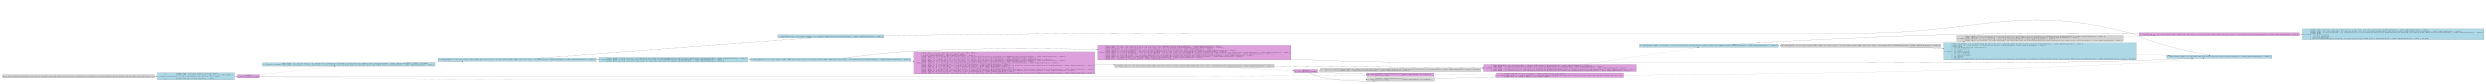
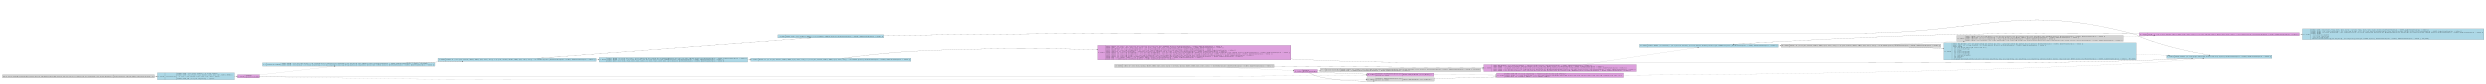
  digraph {
    fontname="Liberation Mono"
    rankdir=LR
    node [fillcolor=lightblue fontname="Liberation Mono" shape=record style=filled]
    edge [fontname="Liberation Mono" style=solid]
    n1 [label="{0\:\ 0x0000|MTH_ENTER_BLOCK\l|0x0000: CONST  (r2 I:?[long, double]) = (0 ?[long, double]) \l0x0002: CONST  (r11 I:?[int, float, boolean, short, byte, char, OBJECT, ARRAY]) = \l  (0 ?[int, float, boolean, short, byte, char, OBJECT, ARRAY])\l \l0x0003: CONST_STR  (r0 I:java.lang.String) =  \"gcache\" \l}"]
    n2 [fillcolor=plum label="{1\:\ 0x0005|SYNTHETIC\lSplitter:B:1:0x0005\l}"]
    n3 [label="{2\:\ ?|Splitter:B:1:0x0005\l|0x0005: INVOKE  (r1 I:java.lang.String) = (r12 I:android.net.Uri) android.net.Uri.getScheme():java.lang.String type: VIRTUAL A[Catch:\{ NullPointerException \-\> 0x0097, NumberFormatException \-\> 0x00ae \}, TRY_ENTER]\l0x0009: INVOKE  (r0 I:boolean) = (r0 I:java.lang.String), (r1 I:java.lang.Object) java.lang.String.equals(java.lang.Object):boolean type: VIRTUAL A[Catch:\{ NullPointerException \-\> 0x0097, NumberFormatException \-\> 0x00ae \}]\l}"]
    n4 [fillcolor=plum label="{18\:\ 0x0097|ExcHandler: NullPointerException null\lSplitter:B:1:0x0005\l|0x0097: MOVE_EXCEPTION  (r0 I:?[OBJECT]) =  \l}"]
    n5 [fillcolor=lightgrey label="{24\:\ 0x00ae|ExcHandler: NumberFormatException null\lSplitter:B:1:0x0005\l|0x00ae: MOVE_EXCEPTION  (r0 I:?[OBJECT]) =  \l}"]
    n6 [label="{3\:\ 0x000d|0x000d: IF  (r0 I:?[int, boolean, OBJECT, ARRAY, byte, short, char]) != (0 ?[int, boolean, OBJECT, ARRAY, byte, short, char])  \-\> B:6:0x0011 A[Catch:\{ NullPointerException \-\> 0x0097, NumberFormatException \-\> 0x00ae \}]\l}"]
    n7 [fillcolor=plum label="{19\:\ 0x0098|0x0098: CONST_STR  (r1 I:java.lang.String) =  \"Unable to parse Uri into cache offering.\" \l0x009a: INVOKE  (r1 I:java.lang.String), (r0 I:java.lang.Throwable) com.google.android.gms.internal.ads.zzaxa.zzd(java.lang.String, java.lang.Throwable):void type: STATIC \l0x009d: MOVE  (r0 I:?[OBJECT, ARRAY]) = (r11 I:?[OBJECT, ARRAY]) \l}"]
    n8 [label="{4\:\ 0x000f|0x000f: MOVE  (r0 I:?[OBJECT, ARRAY]) = (r11 I:?[OBJECT, ARRAY]) A[Catch:\{ NullPointerException \-\> 0x0097, NumberFormatException \-\> 0x00ae \}]\l}"]
    n9 [label="{6\:\ 0x0011|0x0011: INVOKE  (r0 I:java.util.List) = (r12 I:android.net.Uri) android.net.Uri.getPathSegments():java.util.List type: VIRTUAL A[Catch:\{ NullPointerException \-\> 0x0097, NumberFormatException \-\> 0x00ae \}]\l0x0015: INVOKE  (r1 I:int) = (r0 I:java.util.List) java.util.List.size():int type: INTERFACE A[Catch:\{ NullPointerException \-\> 0x0097, NumberFormatException \-\> 0x00ae \}]\l0x0019: CONST  (r4 I:?[int, float, short, byte, char]) = (2 ?[int, float, short, byte, char]) A[Catch:\{ NullPointerException \-\> 0x0097, NumberFormatException \-\> 0x00ae \}]\l}"]
    n10 [label="{5\:\ 0x0010|0x0010: RETURN  (r0 I:com.google.android.gms.internal.ads.zzvt) A[Catch:\{ NullPointerException \-\> 0x0097, NumberFormatException \-\> 0x00ae \}]\l}"]
    n11 [label="{7\:\ 0x001a|0x001a: IF  (r1 I:?[int, boolean, OBJECT, ARRAY, byte, short, char]) == (r4 I:?[int, boolean, OBJECT, ARRAY, byte, short, char])  \-\> B:9:0x003a A[Catch:\{ NullPointerException \-\> 0x0097, NumberFormatException \-\> 0x00ae \}]\l}"]
    n12 [fillcolor=plum label="{8\:\ 0x001c|0x001c: INVOKE  (r0 I:int) = (r0 I:java.util.List) java.util.List.size():int type: INTERFACE A[Catch:\{ NullPointerException \-\> 0x0097, NumberFormatException \-\> 0x00ae \}]\l0x0020: CONST  (r1 I:?[int, float, short, byte, char]) = (62 ?[int, float, short, byte, char]) A[Catch:\{ NullPointerException \-\> 0x0097, NumberFormatException \-\> 0x00ae \}]\l0x0022: NEW_INSTANCE  (r2 I:java.lang.StringBuilder) =  java.lang.StringBuilder A[Catch:\{ NullPointerException \-\> 0x0097, NumberFormatException \-\> 0x00ae \}]\l0x0024: INVOKE  (r2 I:java.lang.StringBuilder), (r1 I:int) java.lang.StringBuilder.\<init\>(int):void type: DIRECT A[Catch:\{ NullPointerException \-\> 0x0097, NumberFormatException \-\> 0x00ae \}]\l0x0027: CONST_STR  (r1 I:java.lang.String) =  \"Expected 2 path parts for namespace and id, found :\" A[Catch:\{ NullPointerException \-\> 0x0097, NumberFormatException \-\> 0x00ae \}]\l0x0029: INVOKE  (r1 I:java.lang.StringBuilder) = (r2 I:java.lang.StringBuilder), (r1 I:java.lang.String) java.lang.StringBuilder.append(java.lang.String):java.lang.StringBuilder type: VIRTUAL A[Catch:\{ NullPointerException \-\> 0x0097, NumberFormatException \-\> 0x00ae \}]\l0x002d: INVOKE  (r0 I:java.lang.StringBuilder) = (r1 I:java.lang.StringBuilder), (r0 I:int) java.lang.StringBuilder.append(int):java.lang.StringBuilder type: VIRTUAL A[Catch:\{ NullPointerException \-\> 0x0097, NumberFormatException \-\> 0x00ae \}]\l0x0031: INVOKE  (r0 I:java.lang.String) = (r0 I:java.lang.StringBuilder) java.lang.StringBuilder.toString():java.lang.String type: VIRTUAL A[Catch:\{ NullPointerException \-\> 0x0097, NumberFormatException \-\> 0x00ae \}]\l0x0035: INVOKE  (r0 I:java.lang.String) com.google.android.gms.internal.ads.zzaxa.zzep(java.lang.String):void type: STATIC A[Catch:\{ NullPointerException \-\> 0x0097, NumberFormatException \-\> 0x00ae \}]\l0x0038: MOVE  (r0 I:?[OBJECT, ARRAY]) = (r11 I:?[OBJECT, ARRAY]) A[Catch:\{ NullPointerException \-\> 0x0097, NumberFormatException \-\> 0x00ae \}]\l0x0039: GOTO  \-\> 0x0010 A[Catch:\{ NullPointerException \-\> 0x0097, NumberFormatException \-\> 0x00ae \}]\l}"]
-   n13 [fillcolor=plum label="{9\:\ 0x003a|0x003a: CONST  (r1 I:?[int, float, boolean, short, byte, char, OBJECT, ARRAY]) = \l  (0 ?[int, float, boolean, short, byte, char, OBJECT, ARRAY])\l A[Catch:\{ NullPointerException \-\> 0x0097, NumberFormatException \-\> 0x00ae \}]\l0x003b: INVOKE  (r5 I:java.lang.Object) = (r0 I:java.util.List), (r1 I:int) java.util.List.get(int):java.lang.Object type: INTERFACE A[Catch:\{ NullPointerException \-\> 0x0097, NumberFormatException \-\> 0x00ae \}]\l0x003f: CHECK_CAST  (r5 I:java.lang.String) = (java.lang.String) (r5 I:?[OBJECT, ARRAY]) A[Catch:\{ NullPointerException \-\> 0x0097, NumberFormatException \-\> 0x00ae \}]\l0x0041: CONST  (r1 I:?[boolean, int, float, short, byte, char]) = (1 ?[boolean, int, float, short, byte, char]) A[Catch:\{ NullPointerException \-\> 0x0097, NumberFormatException \-\> 0x00ae \}]\l0x0042: INVOKE  (r6 I:java.lang.Object) = (r0 I:java.util.List), (r1 I:int) java.util.List.get(int):java.lang.Object type: INTERFACE A[Catch:\{ NullPointerException \-\> 0x0097, NumberFormatException \-\> 0x00ae \}]\l0x0046: CHECK_CAST  (r6 I:java.lang.String) = (java.lang.String) (r6 I:?[OBJECT, ARRAY]) A[Catch:\{ NullPointerException \-\> 0x0097, NumberFormatException \-\> 0x00ae \}]\l0x0048: INVOKE  (r4 I:java.lang.String) = (r12 I:android.net.Uri) android.net.Uri.getHost():java.lang.String type: VIRTUAL A[Catch:\{ NullPointerException \-\> 0x0097, NumberFormatException \-\> 0x00ae \}]\l0x004c: CONST_STR  (r0 I:java.lang.String) =  \"url\" A[Catch:\{ NullPointerException \-\> 0x0097, NumberFormatException \-\> 0x00ae \}]\l0x004e: INVOKE  (r1 I:java.lang.String) = (r12 I:android.net.Uri), (r0 I:java.lang.String) android.net.Uri.getQueryParameter(java.lang.String):java.lang.String type: VIRTUAL A[Catch:\{ NullPointerException \-\> 0x0097, NumberFormatException \-\> 0x00ae \}]\l0x0052: CONST_STR  (r0 I:java.lang.String) =  \"1\" A[Catch:\{ NullPointerException \-\> 0x0097, NumberFormatException \-\> 0x00ae \}]\l0x0054: CONST_STR  (r7 I:java.lang.String) =  \"read_only\" A[Catch:\{ NullPointerException \-\> 0x0097, NumberFormatException \-\> 0x00ae \}]\l0x0056: INVOKE  (r7 I:java.lang.String) = (r12 I:android.net.Uri), (r7 I:java.lang.String) android.net.Uri.getQueryParameter(java.lang.String):java.lang.String type: VIRTUAL A[Catch:\{ NullPointerException \-\> 0x0097, NumberFormatException \-\> 0x00ae \}]\l0x005a: INVOKE  (r8 I:boolean) = (r0 I:java.lang.String), (r7 I:java.lang.Object) java.lang.String.equals(java.lang.Object):boolean type: VIRTUAL A[Catch:\{ NullPointerException \-\> 0x0097, NumberFormatException \-\> 0x00ae \}]\l0x005e: CONST_STR  (r0 I:java.lang.String) =  \"expiration\" A[Catch:\{ NullPointerException \-\> 0x0097, NumberFormatException \-\> 0x00ae \}]\l0x0060: INVOKE  (r0 I:java.lang.String) = (r12 I:android.net.Uri), (r0 I:java.lang.String) android.net.Uri.getQueryParameter(java.lang.String):java.lang.String type: VIRTUAL A[Catch:\{ NullPointerException \-\> 0x0097, NumberFormatException \-\> 0x00ae \}]\l}"]
    n14 [fillcolor=lightgrey label="{10\:\ 0x0064|0x0064: IF  (r0 I:?[int, boolean, OBJECT, ARRAY, byte, short, char]) != (0 ?[int, boolean, OBJECT, ARRAY, byte, short, char])  \-\> B:20:0x00a0 A[Catch:\{ NullPointerException \-\> 0x0097, NumberFormatException \-\> 0x00ae \}]\l}"]
    n15 [fillcolor=plum label="{11\:\ 0x0066|0x0066: NEW_INSTANCE  (r7 I:android.os.Bundle) =  android.os.Bundle A[Catch:\{ NullPointerException \-\> 0x0097, NumberFormatException \-\> 0x00ae \}]\l0x0068: INVOKE  (r7 I:android.os.Bundle) android.os.Bundle.\<init\>():void type: DIRECT A[Catch:\{ NullPointerException \-\> 0x0097, NumberFormatException \-\> 0x00ae \}]\l0x006b: INVOKE   com.google.android.gms.ads.internal.zzk.zzli():com.google.android.gms.internal.ads.zzaxp type: STATIC A[Catch:\{ NullPointerException \-\> 0x0097, NumberFormatException \-\> 0x00ae \}]\l0x006e: INVOKE  (r0 I:java.util.Set) = (r12 I:android.net.Uri) android.net.Uri.getQueryParameterNames():java.util.Set type: VIRTUAL A[Catch:\{ NullPointerException \-\> 0x0097, NumberFormatException \-\> 0x00ae \}]\l0x0072: INVOKE  (r9 I:java.util.Iterator) = (r0 I:java.util.Set) java.util.Set.iterator():java.util.Iterator type: INTERFACE A[Catch:\{ NullPointerException \-\> 0x0097, NumberFormatException \-\> 0x00ae \}]\l}"]
    n16 [fillcolor=plum label="{20\:\ 0x00a0|SYNTHETIC\lSplitter:B:20:0x00a0\l}"]
    n17 [label="{12\:\ 0x0076|0x0076: INVOKE  (r0 I:boolean) = (r9 I:java.util.Iterator) java.util.Iterator.hasNext():boolean type: INTERFACE A[Catch:\{ NullPointerException \-\> 0x0097, NumberFormatException \-\> 0x00ae \}]\l}"]
    n18 [fillcolor=lightgrey label="{21\:\ ?|Splitter:B:20:0x00a0\l|0x00a0: INVOKE  (r2 I:long) = (r0 I:java.lang.String) java.lang.Long.parseLong(java.lang.String):long type: STATIC A[Catch:\{ NullPointerException \-\> 0x0097, NumberFormatException \-\> 0x00ae \}, TRY_ENTER]\l0x00a4: GOTO  \-\> 0x0066 A[Catch:\{ NullPointerException \-\> 0x0097, NumberFormatException \-\> 0x00ae \}]\l}"]
    n19 [fillcolor=lightgrey label="{13\:\ 0x007a|0x007a: IF  (r0 I:?[int, boolean, OBJECT, ARRAY, byte, short, char]) == (0 ?[int, boolean, OBJECT, ARRAY, byte, short, char])  \-\> B:22:0x00a5 A[Catch:\{ NullPointerException \-\> 0x0097, NumberFormatException \-\> 0x00ae \}]\l}"]
    n20 [fillcolor=lightgrey label="{14\:\ 0x007c|0x007c: INVOKE  (r0 I:java.lang.Object) = (r9 I:java.util.Iterator) java.util.Iterator.next():java.lang.Object type: INTERFACE A[Catch:\{ NullPointerException \-\> 0x0097, NumberFormatException \-\> 0x00ae \}]\l0x0080: CHECK_CAST  (r0 I:java.lang.String) = (java.lang.String) (r0 I:?[OBJECT, ARRAY]) A[Catch:\{ NullPointerException \-\> 0x0097, NumberFormatException \-\> 0x00ae \}]\l0x0082: CONST_STR  (r10 I:java.lang.String) =  \"tag.\" A[Catch:\{ NullPointerException \-\> 0x0097, NumberFormatException \-\> 0x00ae \}]\l0x0084: INVOKE  (r10 I:boolean) = (r0 I:java.lang.String), (r10 I:java.lang.String) java.lang.String.startsWith(java.lang.String):boolean type: VIRTUAL A[Catch:\{ NullPointerException \-\> 0x0097, NumberFormatException \-\> 0x00ae \}]\l}"]
    n21 [label="{22\:\ 0x00a5|0x00a5: NEW_INSTANCE  (r0 I:com.google.android.gms.internal.ads.zzvt) =  com.google.android.gms.internal.ads.zzvt A[Catch:\{ NullPointerException \-\> 0x0097, NumberFormatException \-\> 0x00ae \}]\l0x00a7: CONST  (r9 I:?[long, double]) = (0 ?[long, double]) A[Catch:\{ NullPointerException \-\> 0x0097, NumberFormatException \-\> 0x00ae \}]\l0x00a9: INVOKE  \l  (r0 I:com.google.android.gms.internal.ads.zzvt)\l  (r1 I:java.lang.String)\l  (r2 I:long)\l  (r4 I:java.lang.String)\l  (r5 I:java.lang.String)\l  (r6 I:java.lang.String)\l  (r7 I:android.os.Bundle)\l  (r8 I:boolean)\l  (r9 I:long)\l com.google.android.gms.internal.ads.zzvt.\<init\>(java.lang.String, long, java.lang.String, java.lang.String, java.lang.String, android.os.Bundle, boolean, long):void type: DIRECT A[Catch:\{ NullPointerException \-\> 0x0097, NumberFormatException \-\> 0x00ae \}, TRY_LEAVE]\l}"]
    n22 [fillcolor=plum label="{15\:\ 0x0088|0x0088: IF  (r10 I:?[int, boolean, OBJECT, ARRAY, byte, short, char]) == (0 ?[int, boolean, OBJECT, ARRAY, byte, short, char])  \-\> B:12:0x0076 A[Catch:\{ NullPointerException \-\> 0x0097, NumberFormatException \-\> 0x00ae \}]\l}"]
    n23 [label="{16\:\ 0x008a|0x008a: CONST  (r10 I:?[int, float, short, byte, char]) = (4 ?[int, float, short, byte, char]) A[Catch:\{ NullPointerException \-\> 0x0097, NumberFormatException \-\> 0x00ae \}]\l0x008b: INVOKE  (r10 I:java.lang.String) = (r0 I:java.lang.String), (r10 I:int) java.lang.String.substring(int):java.lang.String type: VIRTUAL A[Catch:\{ NullPointerException \-\> 0x0097, NumberFormatException \-\> 0x00ae \}]\l0x008f: INVOKE  (r0 I:java.lang.String) = (r12 I:android.net.Uri), (r0 I:java.lang.String) android.net.Uri.getQueryParameter(java.lang.String):java.lang.String type: VIRTUAL A[Catch:\{ NullPointerException \-\> 0x0097, NumberFormatException \-\> 0x00ae \}]\l0x0093: INVOKE  \l  (r7 I:android.os.Bundle)\l  (r10 I:java.lang.String)\l  (r0 I:java.lang.String)\l android.os.Bundle.putString(java.lang.String, java.lang.String):void type: VIRTUAL A[Catch:\{ NullPointerException \-\> 0x0097, NumberFormatException \-\> 0x00ae \}, TRY_LEAVE]\l}"]
    n24 [fillcolor=lightgrey label="{public static com.google.android.gms.internal.ads.zzvt com.google.android.gms.internal.ads.zzvt.zze((r12 I:android.net.Uri A[IMMUTABLE_TYPE, METHOD_ARGUMENT]))  | Annotation[BUILD, android.support.annotation.Nullable, \{\}]\l}"]
    n1 -> n2 [style=dashed]
    n2 -> n3 [style=dashed]
    n2 -> n4 [style=dashed]
    n2 -> n5 [style=dashed]
    n3 -> n6
    n4 -> n7 [style=dashed]
    n5 -> n7
    n6 -> n8
    n6 -> n9
    n7 -> n10 [style=dashed]
    n8 -> n10
    n9 -> n11
    n11 -> n12
-   n11 -> n13 [style=dashed]
    n12 -> n10
-   n13 -> n14
    n14 -> n15
    n14 -> n16 [style=dashed]
    n15 -> n17 [style=dashed]
    n16 -> n4
    n16 -> n5
    n16 -> n18 [style=dashed]
    n17 -> n19 [style=dashed]
    n18 -> n15
    n19 -> n20 [style=dashed]
    n19 -> n21
    n20 -> n22 [style=dashed]
    n21 -> n10 [style=dashed]
    n22 -> n17
    n22 -> n23 [style=dashed]
    n24 -> n1
  }
